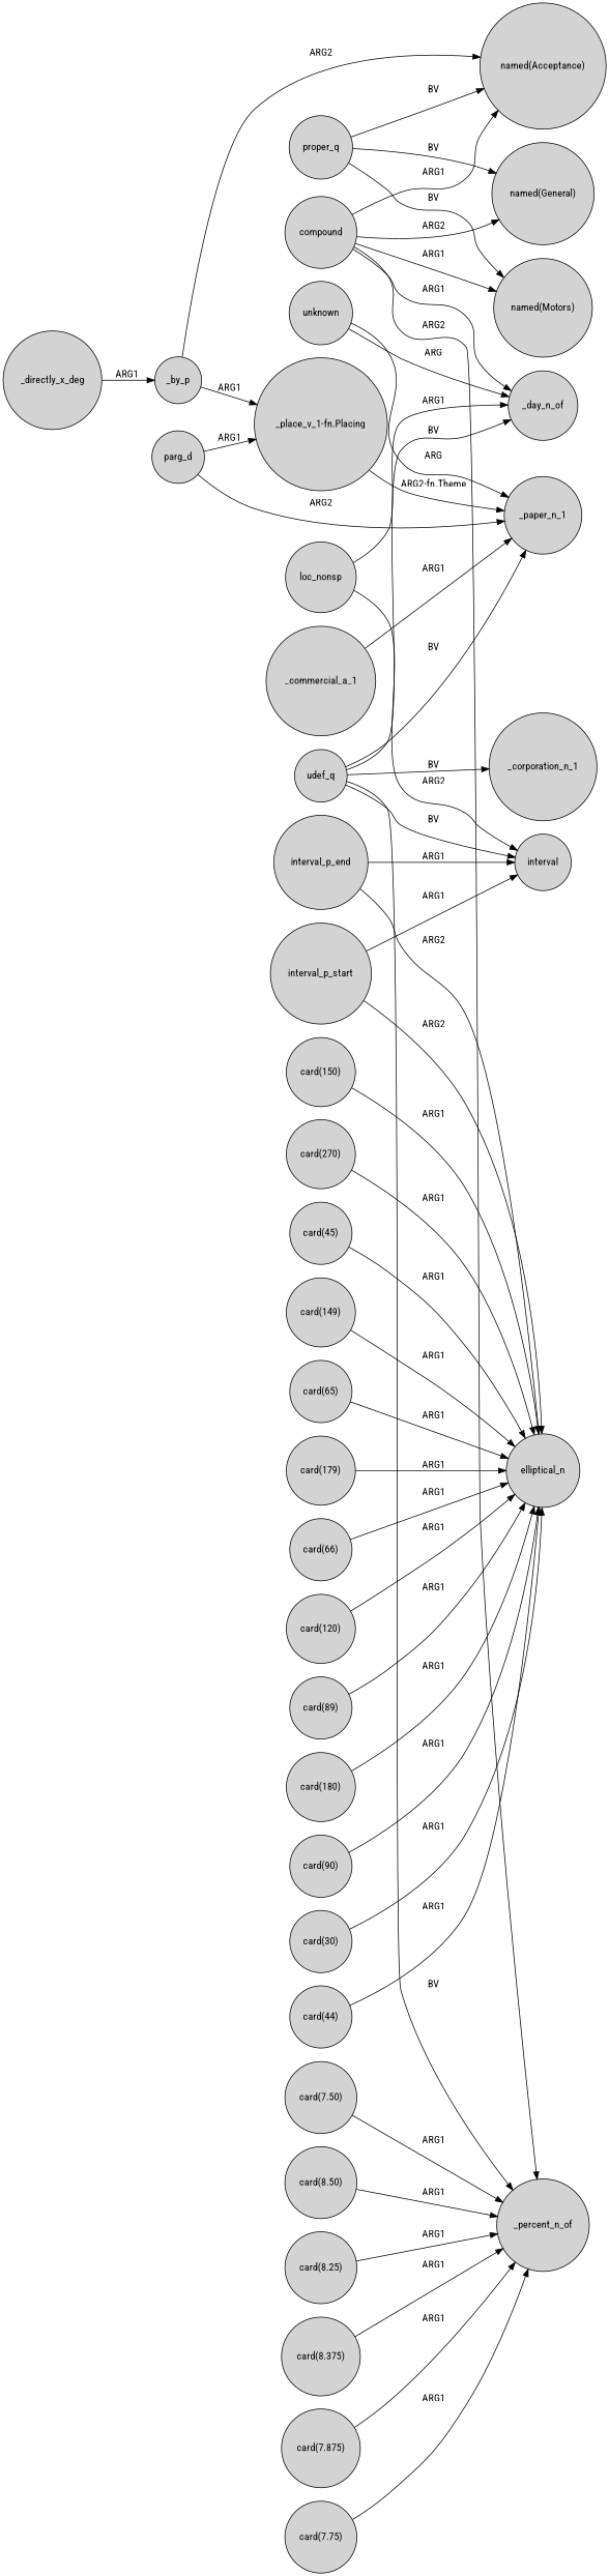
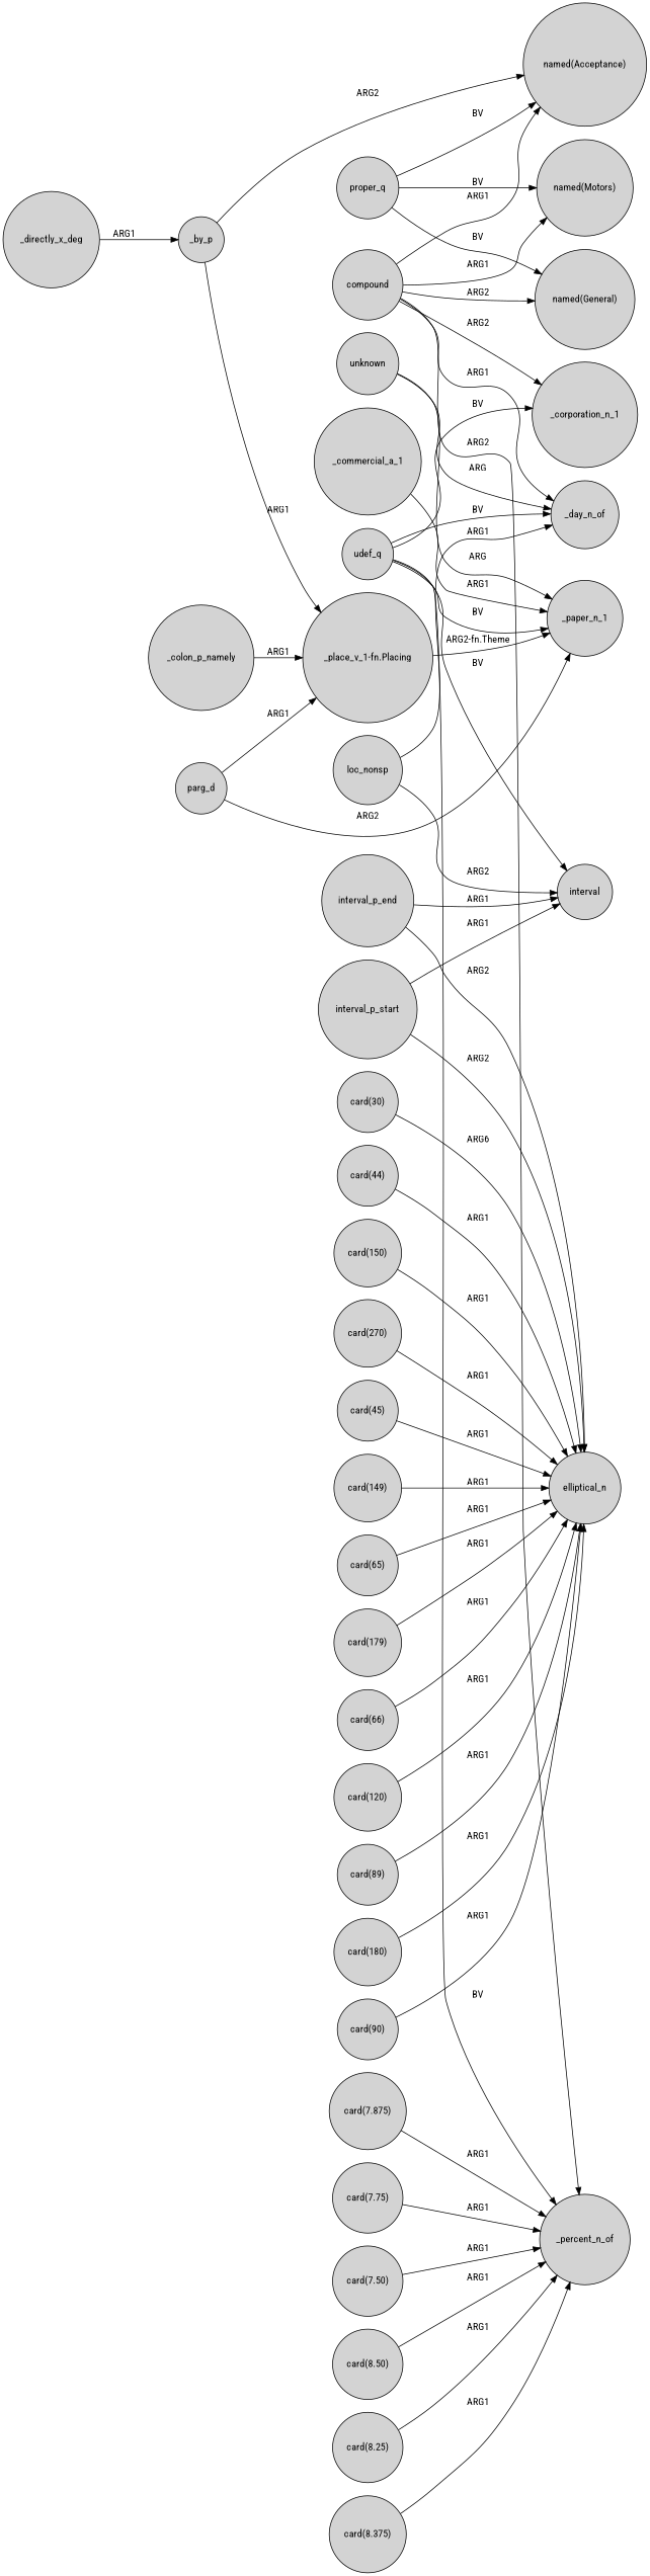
  digraph {
    fontname="Roboto Condensed"
    rankdir=LR
    node [fontname="Roboto Condensed" shape=circle style=filled]
    edge [fontname="Roboto Condensed"]
    proper_q
    "named(Acceptance)"
    "named(Motors)"
    "named(General)"
    "card(150)"
    elliptical_n
+   _colon_p_namely
    "_place_v_1-fn.Placing"
    _paper_n_1
    parg_d
    unknown
    _day_n_of
    loc_nonsp
    interval
    udef_q
    _corporation_n_1
    _percent_n_of
    "card(270)"
    "card(45)"
    compound
    _by_p
    interval_p_end
    "card(149)"
    "card(65)"
    interval_p_start
    "card(7.50)"
    "card(8.50)"
    _directly_x_deg
    "card(179)"
    "card(66)"
    "card(120)"
    "card(89)"
    "card(180)"
    _commercial_a_1
    "card(90)"
    "card(8.25)"
    "card(8.375)"
    "card(30)"
    "card(44)"
    "card(7.875)"
    "card(7.75)"
    proper_q -> "named(Acceptance)" [label=BV]
    proper_q -> "named(Motors)" [label=BV]
    proper_q -> "named(General)" [label=BV]
    "card(150)" -> elliptical_n [label=ARG1]
+   _colon_p_namely -> "_place_v_1-fn.Placing" [label=ARG1]
    "_place_v_1-fn.Placing" -> _paper_n_1 [label="ARG2-fn.Theme"]
    parg_d -> "_place_v_1-fn.Placing" [label=ARG1]
    parg_d -> _paper_n_1 [label=ARG2]
    unknown -> _paper_n_1 [label=ARG]
    unknown -> _day_n_of [label=ARG]
    loc_nonsp -> _day_n_of [label=ARG1]
    loc_nonsp -> interval [label=ARG2]
    udef_q -> _paper_n_1 [label=BV]
    udef_q -> _day_n_of [label=BV]
    udef_q -> interval [label=BV]
    udef_q -> _corporation_n_1 [label=BV]
    udef_q -> _percent_n_of [label=BV]
    "card(270)" -> elliptical_n [label=ARG1]
    "card(45)" -> elliptical_n [label=ARG1]
    compound -> "named(Acceptance)" [label=ARG1]
    compound -> "named(Motors)" [label=ARG1]
    compound -> "named(General)" [label=ARG2]
    compound -> _day_n_of [label=ARG1]
+   compound -> _corporation_n_1 [label=ARG2]
    compound -> _percent_n_of [label=ARG2]
    _by_p -> "named(Acceptance)" [label=ARG2]
    _by_p -> "_place_v_1-fn.Placing" [label=ARG1]
    interval_p_end -> elliptical_n [label=ARG2]
    interval_p_end -> interval [label=ARG1]
    "card(149)" -> elliptical_n [label=ARG1]
    "card(65)" -> elliptical_n [label=ARG1]
    interval_p_start -> elliptical_n [label=ARG2]
    interval_p_start -> interval [label=ARG1]
    "card(7.50)" -> _percent_n_of [label=ARG1]
    "card(8.50)" -> _percent_n_of [label=ARG1]
    _directly_x_deg -> _by_p [label=ARG1]
    "card(179)" -> elliptical_n [label=ARG1]
    "card(66)" -> elliptical_n [label=ARG1]
    "card(120)" -> elliptical_n [label=ARG1]
    "card(89)" -> elliptical_n [label=ARG1]
    "card(180)" -> elliptical_n [label=ARG1]
    _commercial_a_1 -> _paper_n_1 [label=ARG1]
    "card(90)" -> elliptical_n [label=ARG1]
    "card(8.25)" -> _percent_n_of [label=ARG1]
    "card(8.375)" -> _percent_n_of [label=ARG1]
-   "card(30)" -> elliptical_n [label=ARG1]
+   "card(30)" -> elliptical_n [label=ARG6]
    "card(44)" -> elliptical_n [label=ARG1]
    "card(7.875)" -> _percent_n_of [label=ARG1]
    "card(7.75)" -> _percent_n_of [label=ARG1]
  }
